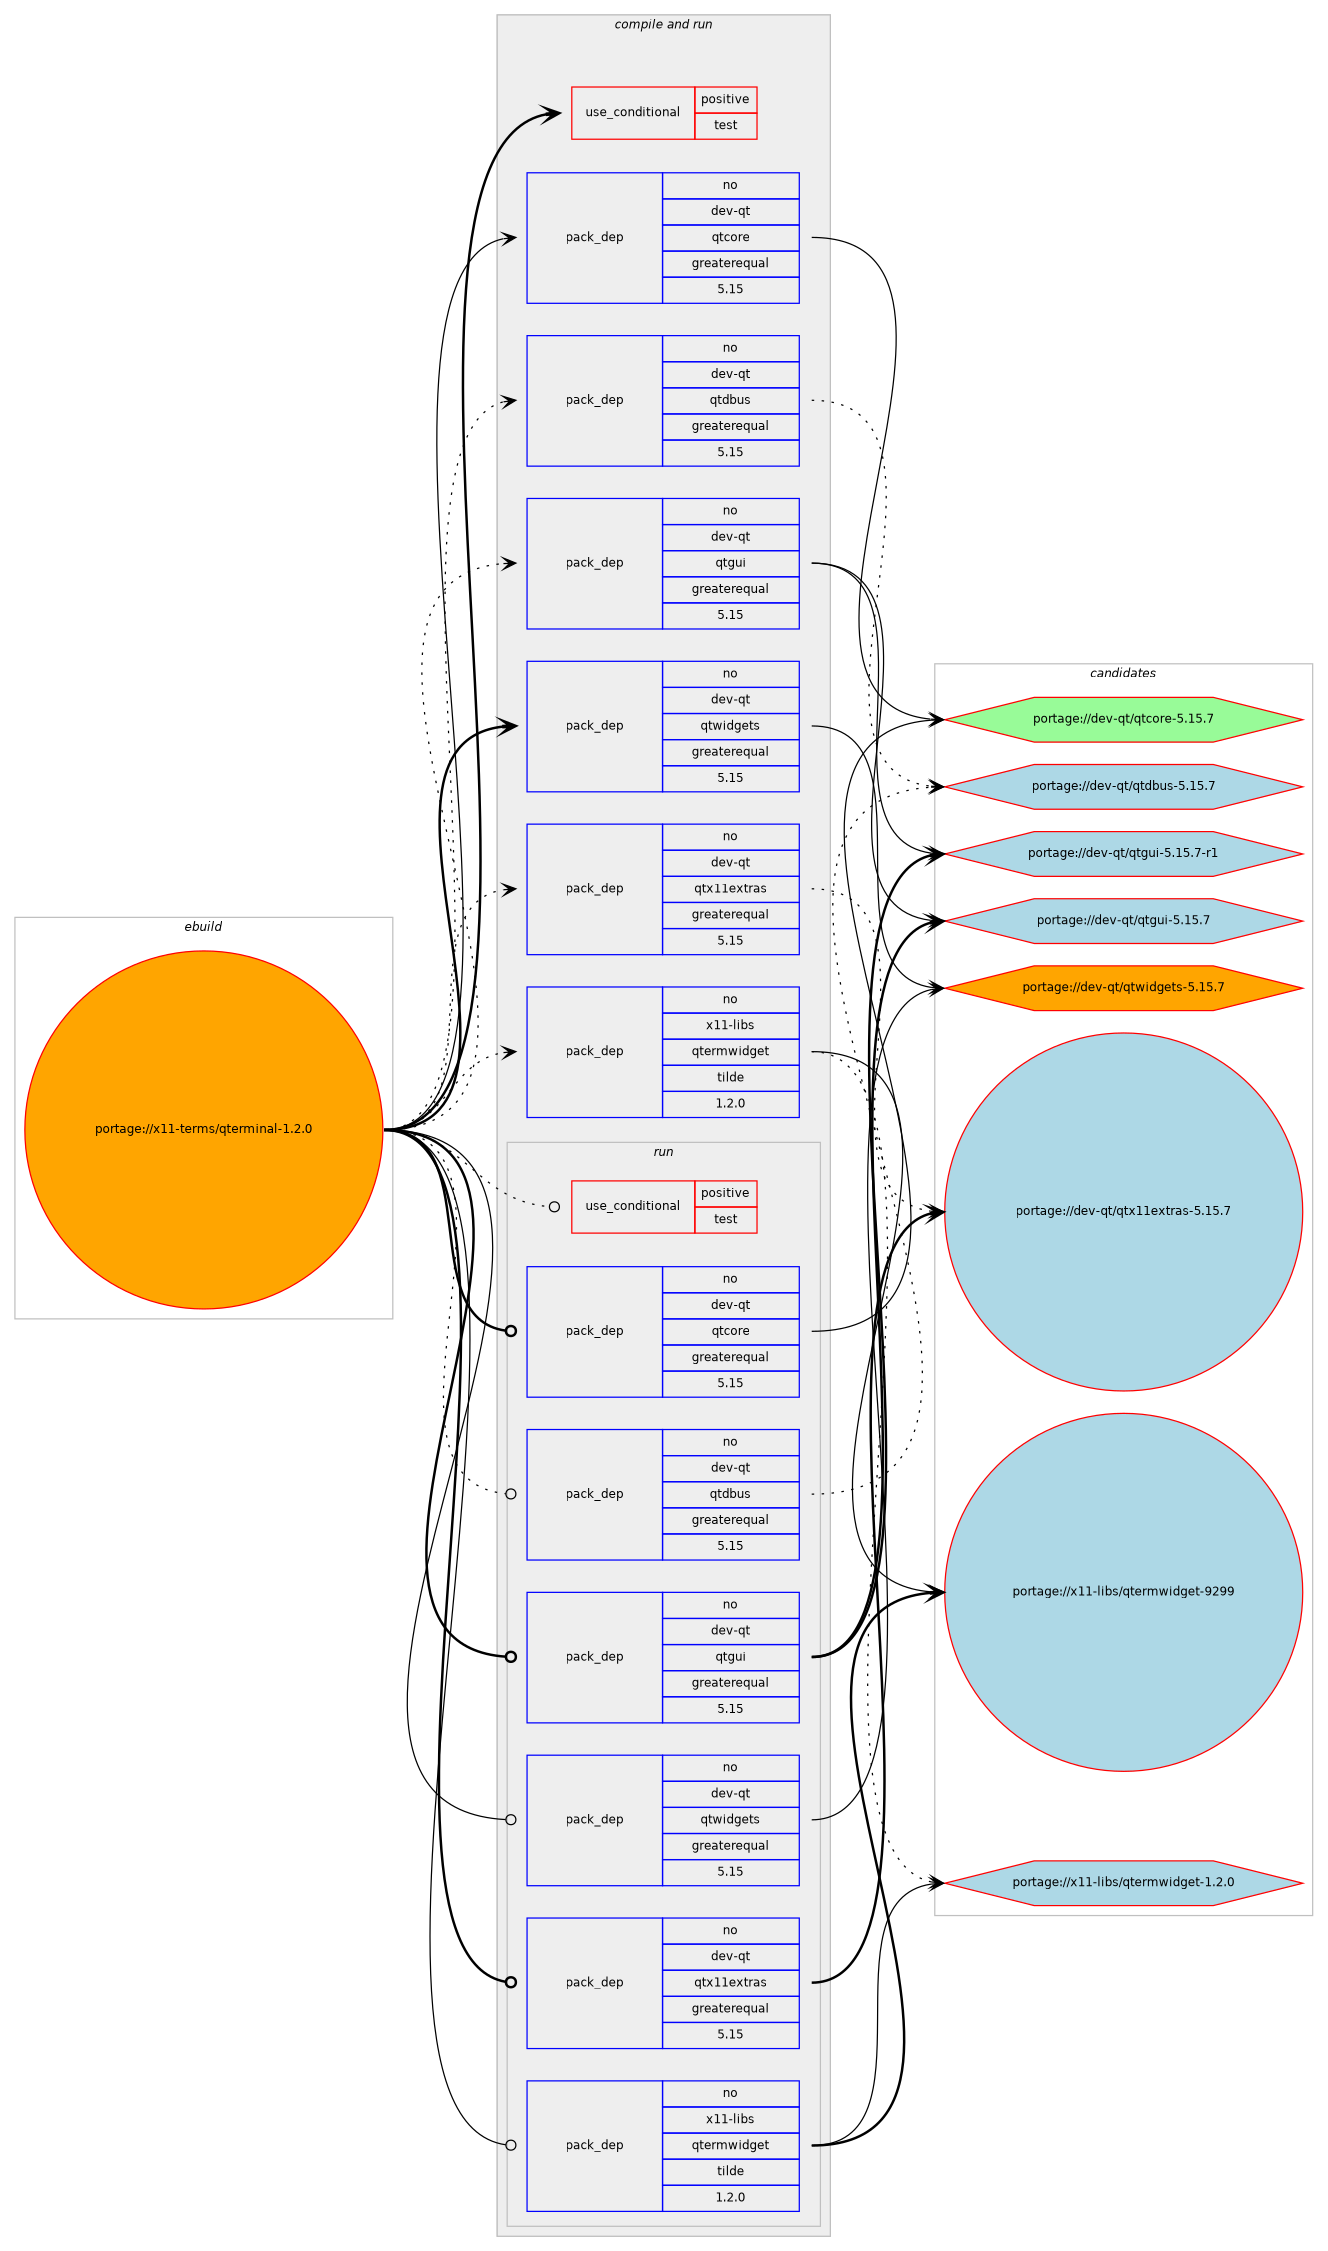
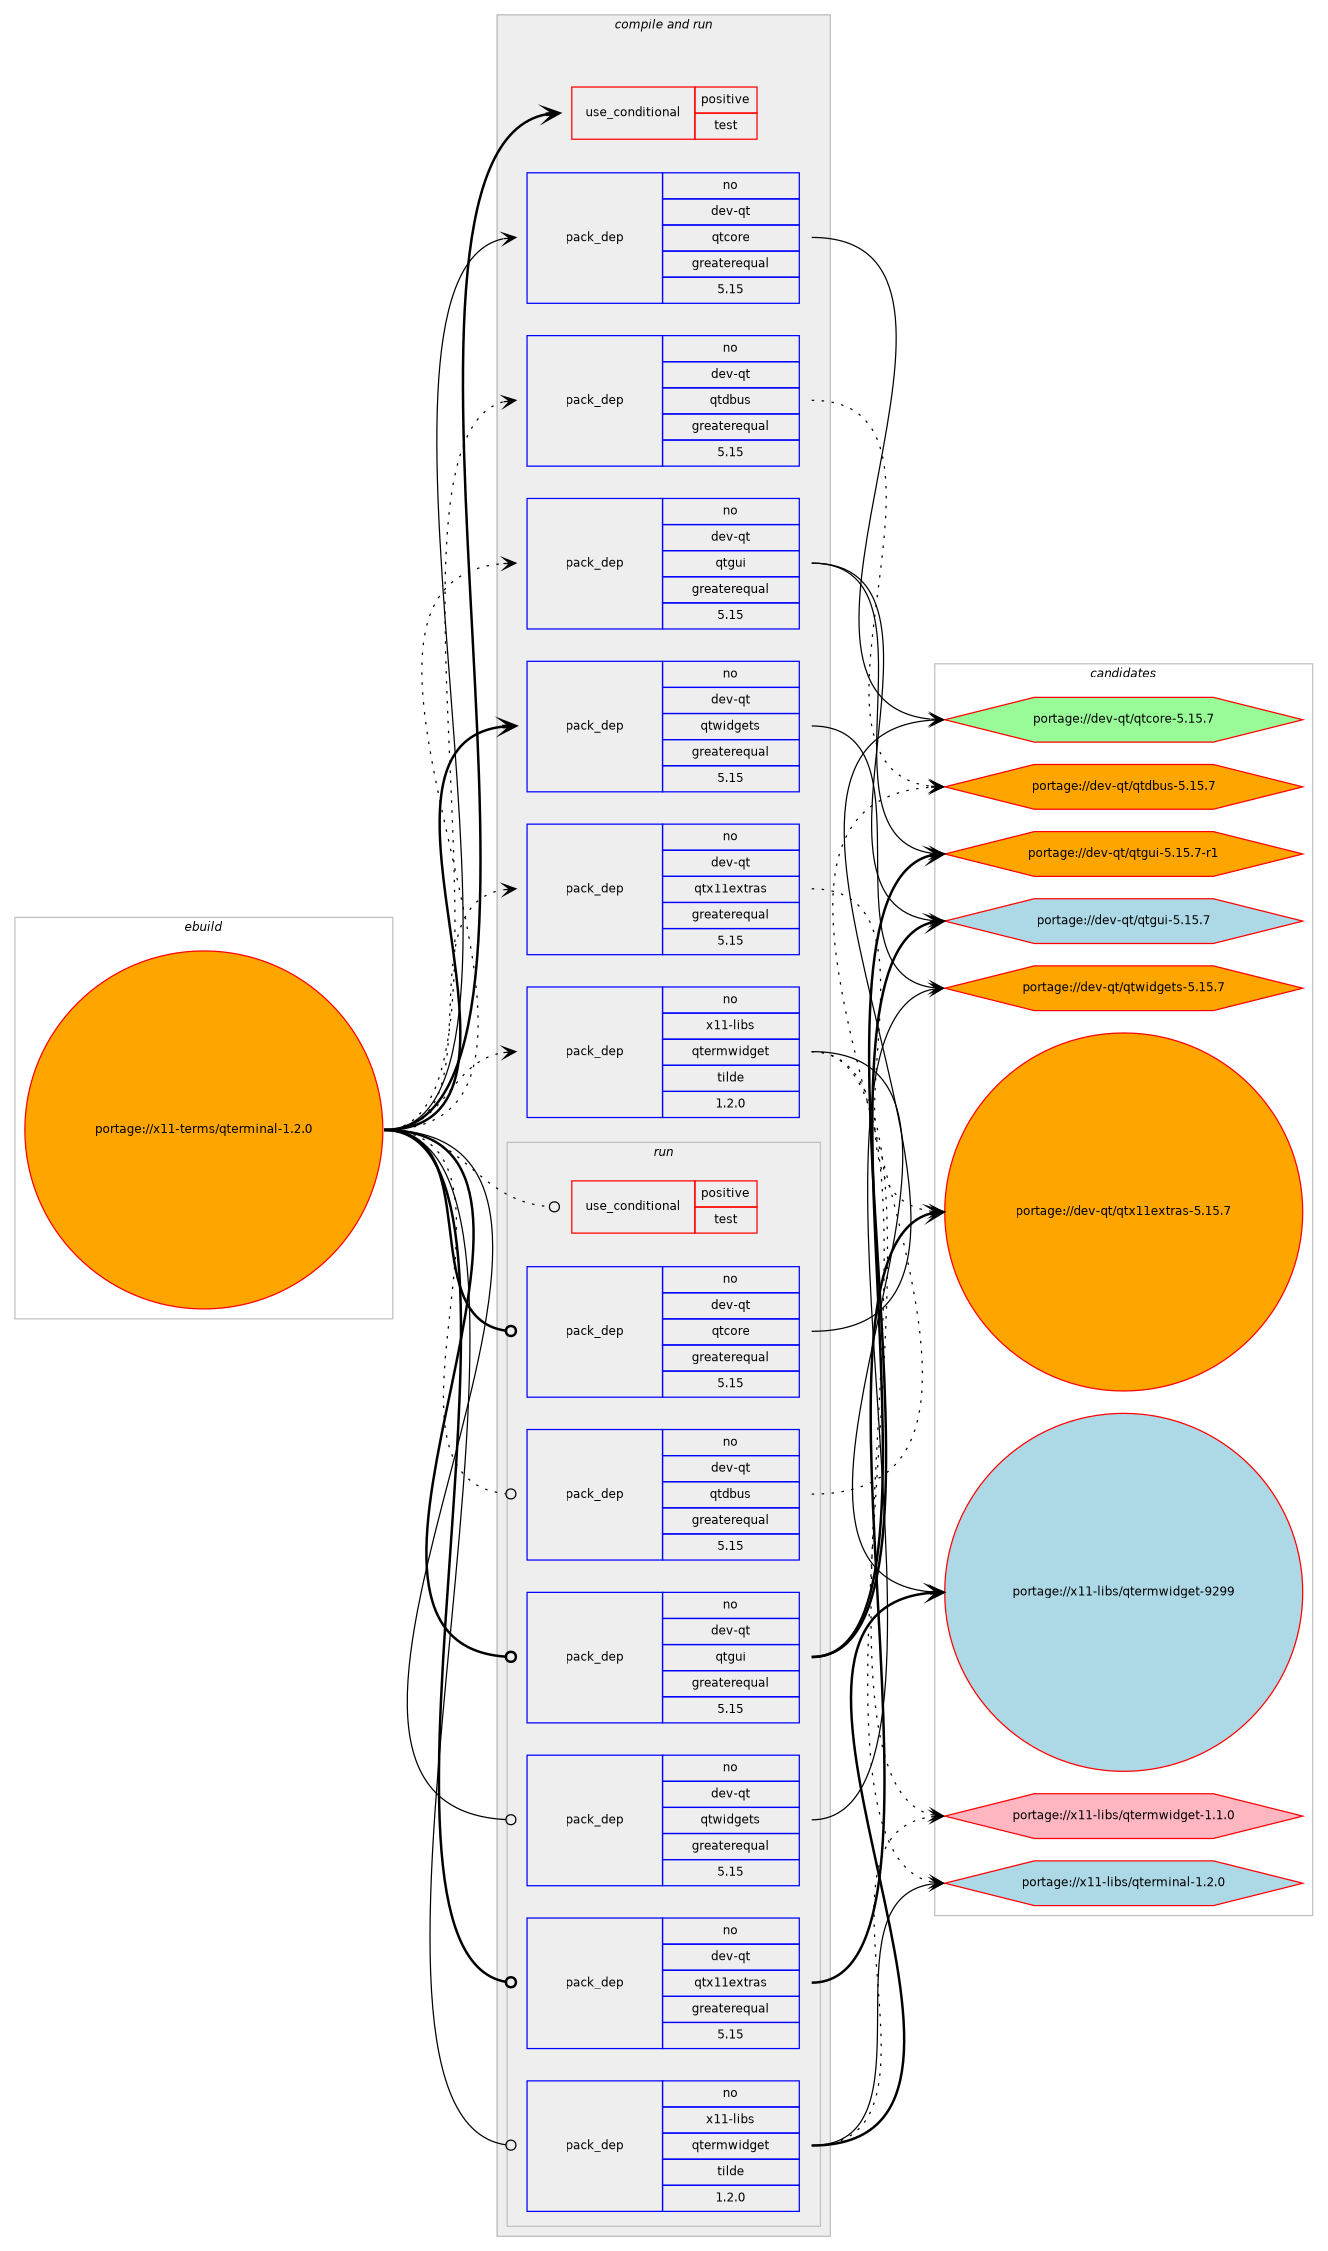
  digraph {
    compound=true
    concentrate=true
    fontname=Helvetica
    fontsize=10
    newrank=true
    rankdir=LR
    ranksep=1.5
    node [color=red fontname=Helvetica fontsize=10 shape=none]
    edge [arrowhead=vee headport=w style=dotted tailport=e weight=100]
    n1 [fillcolor=orange label="portage://x11-terms/qterminal-1.2.0" shape=circle style=filled width=4]
    n2 [label=<<TABLE BORDER="0" CELLBORDER="1" CELLSPACING="0" CELLPADDING="4"><TR><TD ROWSPAN="3" CELLPADDING="10">use_conditional</TD></TR><TR><TD>positive</TD></TR><TR><TD>test</TD></TR></TABLE>>]
    n3 [color=blue label=<<TABLE BORDER="0" CELLBORDER="1" CELLSPACING="0" CELLPADDING="4" WIDTH="220"><TR><TD ROWSPAN="6" CELLPADDING="30">pack_dep</TD></TR><TR><TD WIDTH="110">no</TD></TR><TR><TD>dev-qt</TD></TR><TR><TD>qtcore</TD></TR><TR><TD>greaterequal</TD></TR><TR><TD>5.15</TD></TR></TABLE>>]
    n4 [color=blue label=<<TABLE BORDER="0" CELLBORDER="1" CELLSPACING="0" CELLPADDING="4" WIDTH="220"><TR><TD ROWSPAN="6" CELLPADDING="30">pack_dep</TD></TR><TR><TD WIDTH="110">no</TD></TR><TR><TD>dev-qt</TD></TR><TR><TD>qtdbus</TD></TR><TR><TD>greaterequal</TD></TR><TR><TD>5.15</TD></TR></TABLE>>]
    n5 [color=blue label=<<TABLE BORDER="0" CELLBORDER="1" CELLSPACING="0" CELLPADDING="4" WIDTH="220"><TR><TD ROWSPAN="6" CELLPADDING="30">pack_dep</TD></TR><TR><TD WIDTH="110">no</TD></TR><TR><TD>dev-qt</TD></TR><TR><TD>qtgui</TD></TR><TR><TD>greaterequal</TD></TR><TR><TD>5.15</TD></TR></TABLE>>]
    n6 [color=blue label=<<TABLE BORDER="0" CELLBORDER="1" CELLSPACING="0" CELLPADDING="4" WIDTH="220"><TR><TD ROWSPAN="6" CELLPADDING="30">pack_dep</TD></TR><TR><TD WIDTH="110">no</TD></TR><TR><TD>dev-qt</TD></TR><TR><TD>qtwidgets</TD></TR><TR><TD>greaterequal</TD></TR><TR><TD>5.15</TD></TR></TABLE>>]
    n7 [color=blue label=<<TABLE BORDER="0" CELLBORDER="1" CELLSPACING="0" CELLPADDING="4" WIDTH="220"><TR><TD ROWSPAN="6" CELLPADDING="30">pack_dep</TD></TR><TR><TD WIDTH="110">no</TD></TR><TR><TD>dev-qt</TD></TR><TR><TD>qtx11extras</TD></TR><TR><TD>greaterequal</TD></TR><TR><TD>5.15</TD></TR></TABLE>>]
    n8 [color=blue label=<<TABLE BORDER="0" CELLBORDER="1" CELLSPACING="0" CELLPADDING="4" WIDTH="220"><TR><TD ROWSPAN="6" CELLPADDING="30">pack_dep</TD></TR><TR><TD WIDTH="110">no</TD></TR><TR><TD>x11-libs</TD></TR><TR><TD>qtermwidget</TD></TR><TR><TD>tilde</TD></TR><TR><TD>1.2.0</TD></TR></TABLE>>]
    n9 [label=<<TABLE BORDER="0" CELLBORDER="1" CELLSPACING="0" CELLPADDING="4"><TR><TD ROWSPAN="3" CELLPADDING="10">use_conditional</TD></TR><TR><TD>positive</TD></TR><TR><TD>test</TD></TR></TABLE>>]
    n10 [color=blue label=<<TABLE BORDER="0" CELLBORDER="1" CELLSPACING="0" CELLPADDING="4" WIDTH="220"><TR><TD ROWSPAN="6" CELLPADDING="30">pack_dep</TD></TR><TR><TD WIDTH="110">no</TD></TR><TR><TD>dev-qt</TD></TR><TR><TD>qtcore</TD></TR><TR><TD>greaterequal</TD></TR><TR><TD>5.15</TD></TR></TABLE>>]
    n11 [color=blue label=<<TABLE BORDER="0" CELLBORDER="1" CELLSPACING="0" CELLPADDING="4" WIDTH="220"><TR><TD ROWSPAN="6" CELLPADDING="30">pack_dep</TD></TR><TR><TD WIDTH="110">no</TD></TR><TR><TD>dev-qt</TD></TR><TR><TD>qtdbus</TD></TR><TR><TD>greaterequal</TD></TR><TR><TD>5.15</TD></TR></TABLE>>]
    n12 [color=blue label=<<TABLE BORDER="0" CELLBORDER="1" CELLSPACING="0" CELLPADDING="4" WIDTH="220"><TR><TD ROWSPAN="6" CELLPADDING="30">pack_dep</TD></TR><TR><TD WIDTH="110">no</TD></TR><TR><TD>dev-qt</TD></TR><TR><TD>qtgui</TD></TR><TR><TD>greaterequal</TD></TR><TR><TD>5.15</TD></TR></TABLE>>]
    n13 [color=blue label=<<TABLE BORDER="0" CELLBORDER="1" CELLSPACING="0" CELLPADDING="4" WIDTH="220"><TR><TD ROWSPAN="6" CELLPADDING="30">pack_dep</TD></TR><TR><TD WIDTH="110">no</TD></TR><TR><TD>dev-qt</TD></TR><TR><TD>qtwidgets</TD></TR><TR><TD>greaterequal</TD></TR><TR><TD>5.15</TD></TR></TABLE>>]
    n14 [color=blue label=<<TABLE BORDER="0" CELLBORDER="1" CELLSPACING="0" CELLPADDING="4" WIDTH="220"><TR><TD ROWSPAN="6" CELLPADDING="30">pack_dep</TD></TR><TR><TD WIDTH="110">no</TD></TR><TR><TD>dev-qt</TD></TR><TR><TD>qtx11extras</TD></TR><TR><TD>greaterequal</TD></TR><TR><TD>5.15</TD></TR></TABLE>>]
    n15 [color=blue label=<<TABLE BORDER="0" CELLBORDER="1" CELLSPACING="0" CELLPADDING="4" WIDTH="220"><TR><TD ROWSPAN="6" CELLPADDING="30">pack_dep</TD></TR><TR><TD WIDTH="110">no</TD></TR><TR><TD>x11-libs</TD></TR><TR><TD>qtermwidget</TD></TR><TR><TD>tilde</TD></TR><TR><TD>1.2.0</TD></TR></TABLE>>]
    n16 [fillcolor=palegreen label="portage://dev-qt/qtcore-5.15.7" shape=hexagon style=filled width=4]
-   n17 [fillcolor=lightblue label="portage://dev-qt/qtdbus-5.15.7" shape=hexagon style=filled width=4]
-   n19 [fillcolor=lightblue label="portage://x11-libs/qtermwidget-1.2.0" shape=hexagon style=filled width=4]
+   n17 [fillcolor=orange label="portage://dev-qt/qtdbus-5.15.7" shape=hexagon style=filled width=4]
+   n18 [fillcolor=lightpink label="portage://x11-libs/qtermwidget-1.1.0" shape=hexagon style=filled width=4]
+   n19 [fillcolor=lightblue label="portage://x11-libs/qterminal-1.2.0" shape=hexagon style=filled width=4]
    n20 [fillcolor=lightblue label="portage://x11-libs/qtermwidget-9299" shape=circle style=filled width=4]
    n21 [fillcolor=lightblue label="portage://dev-qt/qtgui-5.15.7" shape=hexagon style=filled width=4]
-   n22 [fillcolor=lightblue label="portage://dev-qt/qtgui-5.15.7-r1" shape=hexagon style=filled width=4]
+   n22 [fillcolor=orange label="portage://dev-qt/qtgui-5.15.7-r1" shape=hexagon style=filled width=4]
    n23 [fillcolor=orange label="portage://dev-qt/qtwidgets-5.15.7" shape=hexagon style=filled width=4]
-   n24 [fillcolor=lightblue label="portage://dev-qt/qtx11extras-5.15.7" shape=circle style=filled width=4]
+   n24 [fillcolor=orange label="portage://dev-qt/qtx11extras-5.15.7" shape=circle style=filled width=4]
    subgraph cluster_1 {
      color=gray
      label=<<i>ebuild</i>>
      rank=same
      n1
    }
    subgraph cluster_2 {
      color=gray
      label=<<i>dependencies</i>>
      subgraph cluster_3 {
        color=gray
        fillcolor="#eeeeee"
        label=<<i>compile</i>>
        style=filled
        subgraph sub_4 {
          color=gray
          fillcolor="#eeeeee"
          label=<<i>compile</i>>
          style=filled
          n2
        }
        subgraph sub_5 {
          color=gray
          fillcolor="#eeeeee"
          label=<<i>compile</i>>
          style=filled
          n3
        }
        subgraph sub_6 {
          color=gray
          fillcolor="#eeeeee"
          label=<<i>compile</i>>
          style=filled
          n4
        }
        subgraph sub_7 {
          color=gray
          fillcolor="#eeeeee"
          label=<<i>compile</i>>
          style=filled
          n5
        }
        subgraph sub_8 {
          color=gray
          fillcolor="#eeeeee"
          label=<<i>compile</i>>
          style=filled
          n6
        }
        subgraph sub_9 {
          color=gray
          fillcolor="#eeeeee"
          label=<<i>compile</i>>
          style=filled
          n7
        }
        subgraph sub_10 {
          color=gray
          fillcolor="#eeeeee"
          label=<<i>compile</i>>
          style=filled
          n8
        }
      }
      subgraph cluster_11 {
        color=gray
        fillcolor="#eeeeee"
        label=<<i>compile and run</i>>
        style=filled
      }
      subgraph cluster_12 {
        color=gray
        fillcolor="#eeeeee"
        label=<<i>run</i>>
        style=filled
        subgraph sub_13 {
          color=gray
          fillcolor="#eeeeee"
          label=<<i>run</i>>
          style=filled
          n9
        }
        subgraph sub_14 {
          color=gray
          fillcolor="#eeeeee"
          label=<<i>run</i>>
          style=filled
          n10
        }
        subgraph sub_15 {
          color=gray
          fillcolor="#eeeeee"
          label=<<i>run</i>>
          style=filled
          n11
        }
        subgraph sub_16 {
          color=gray
          fillcolor="#eeeeee"
          label=<<i>run</i>>
          style=filled
          n12
        }
        subgraph sub_17 {
          color=gray
          fillcolor="#eeeeee"
          label=<<i>run</i>>
          style=filled
          n13
        }
        subgraph sub_18 {
          color=gray
          fillcolor="#eeeeee"
          label=<<i>run</i>>
          style=filled
          n14
        }
        subgraph sub_19 {
          color=gray
          fillcolor="#eeeeee"
          label=<<i>run</i>>
          style=filled
          n15
        }
      }
    }
    subgraph cluster_20 {
      color=gray
      label=<<i>candidates</i>>
      rank=same
      subgraph sub_21 {
        color=black
        label=<<i>candidates</i>>
        nodesep=1
        rank=same
        n16
      }
      subgraph sub_22 {
        color=black
        label=<<i>candidates</i>>
        nodesep=1
        rank=same
        n17
      }
      subgraph sub_23 {
        color=black
        label=<<i>candidates</i>>
        nodesep=1
        rank=same
+       n18
        n19
        n20
      }
      subgraph sub_24 {
        color=black
        label=<<i>candidates</i>>
        nodesep=1
        rank=same
        n21
        n22
      }
      subgraph sub_25 {
        color=black
        label=<<i>candidates</i>>
        nodesep=1
        rank=same
        n23
      }
      subgraph sub_26 {
        color=black
        label=<<i>candidates</i>>
        nodesep=1
        rank=same
        n24
      }
      subgraph sub_27 {
        color=black
        label=<<i>candidates</i>>
        nodesep=1
        rank=same
+       n18
        n19
        n20
      }
      subgraph sub_28 {
        color=black
        label=<<i>candidates</i>>
        nodesep=1
        rank=same
        n16
      }
      subgraph sub_29 {
        color=black
        label=<<i>candidates</i>>
        nodesep=1
        rank=same
        n17
      }
      subgraph sub_30 {
        color=black
        label=<<i>candidates</i>>
        nodesep=1
        rank=same
        n21
        n22
      }
      subgraph sub_31 {
        color=black
        label=<<i>candidates</i>>
        nodesep=1
        rank=same
        n23
      }
      subgraph sub_32 {
        color=black
        label=<<i>candidates</i>>
        nodesep=1
        rank=same
        n24
      }
    }
    n1 -> n2 [style=bold weight=20]
    n1 -> n3 [style=solid weight=20]
    n1 -> n4 [weight=20]
    n1 -> n5 [weight=20]
    n1 -> n6 [style=bold weight=20]
    n1 -> n7 [weight=20]
    n1 -> n8 [weight=20]
    n1 -> n9 [arrowhead=odot weight=20]
    n1 -> n10 [arrowhead=odot style=bold weight=20]
    n1 -> n11 [arrowhead=odot weight=20]
    n1 -> n12 [arrowhead=odot style=bold weight=20]
    n1 -> n13 [arrowhead=odot style=solid weight=20]
    n1 -> n14 [arrowhead=odot style=bold weight=20]
    n1 -> n15 [arrowhead=odot style=solid weight=20]
    n3 -> n16 [style=solid]
    n4 -> n17
    n5 -> n21 [style=solid]
    n5 -> n22 [style=solid]
    n6 -> n23 [style=solid]
    n7 -> n24
+   n8 -> n18
    n8 -> n19
    n8 -> n20 [style=solid]
    n10 -> n16 [style=solid]
    n11 -> n17
    n12 -> n21 [style=bold]
    n12 -> n22 [style=bold]
    n13 -> n23 [style=solid]
    n14 -> n24 [style=bold]
+   n15 -> n18
    n15 -> n19 [style=solid]
    n15 -> n20 [style=bold]
  }
